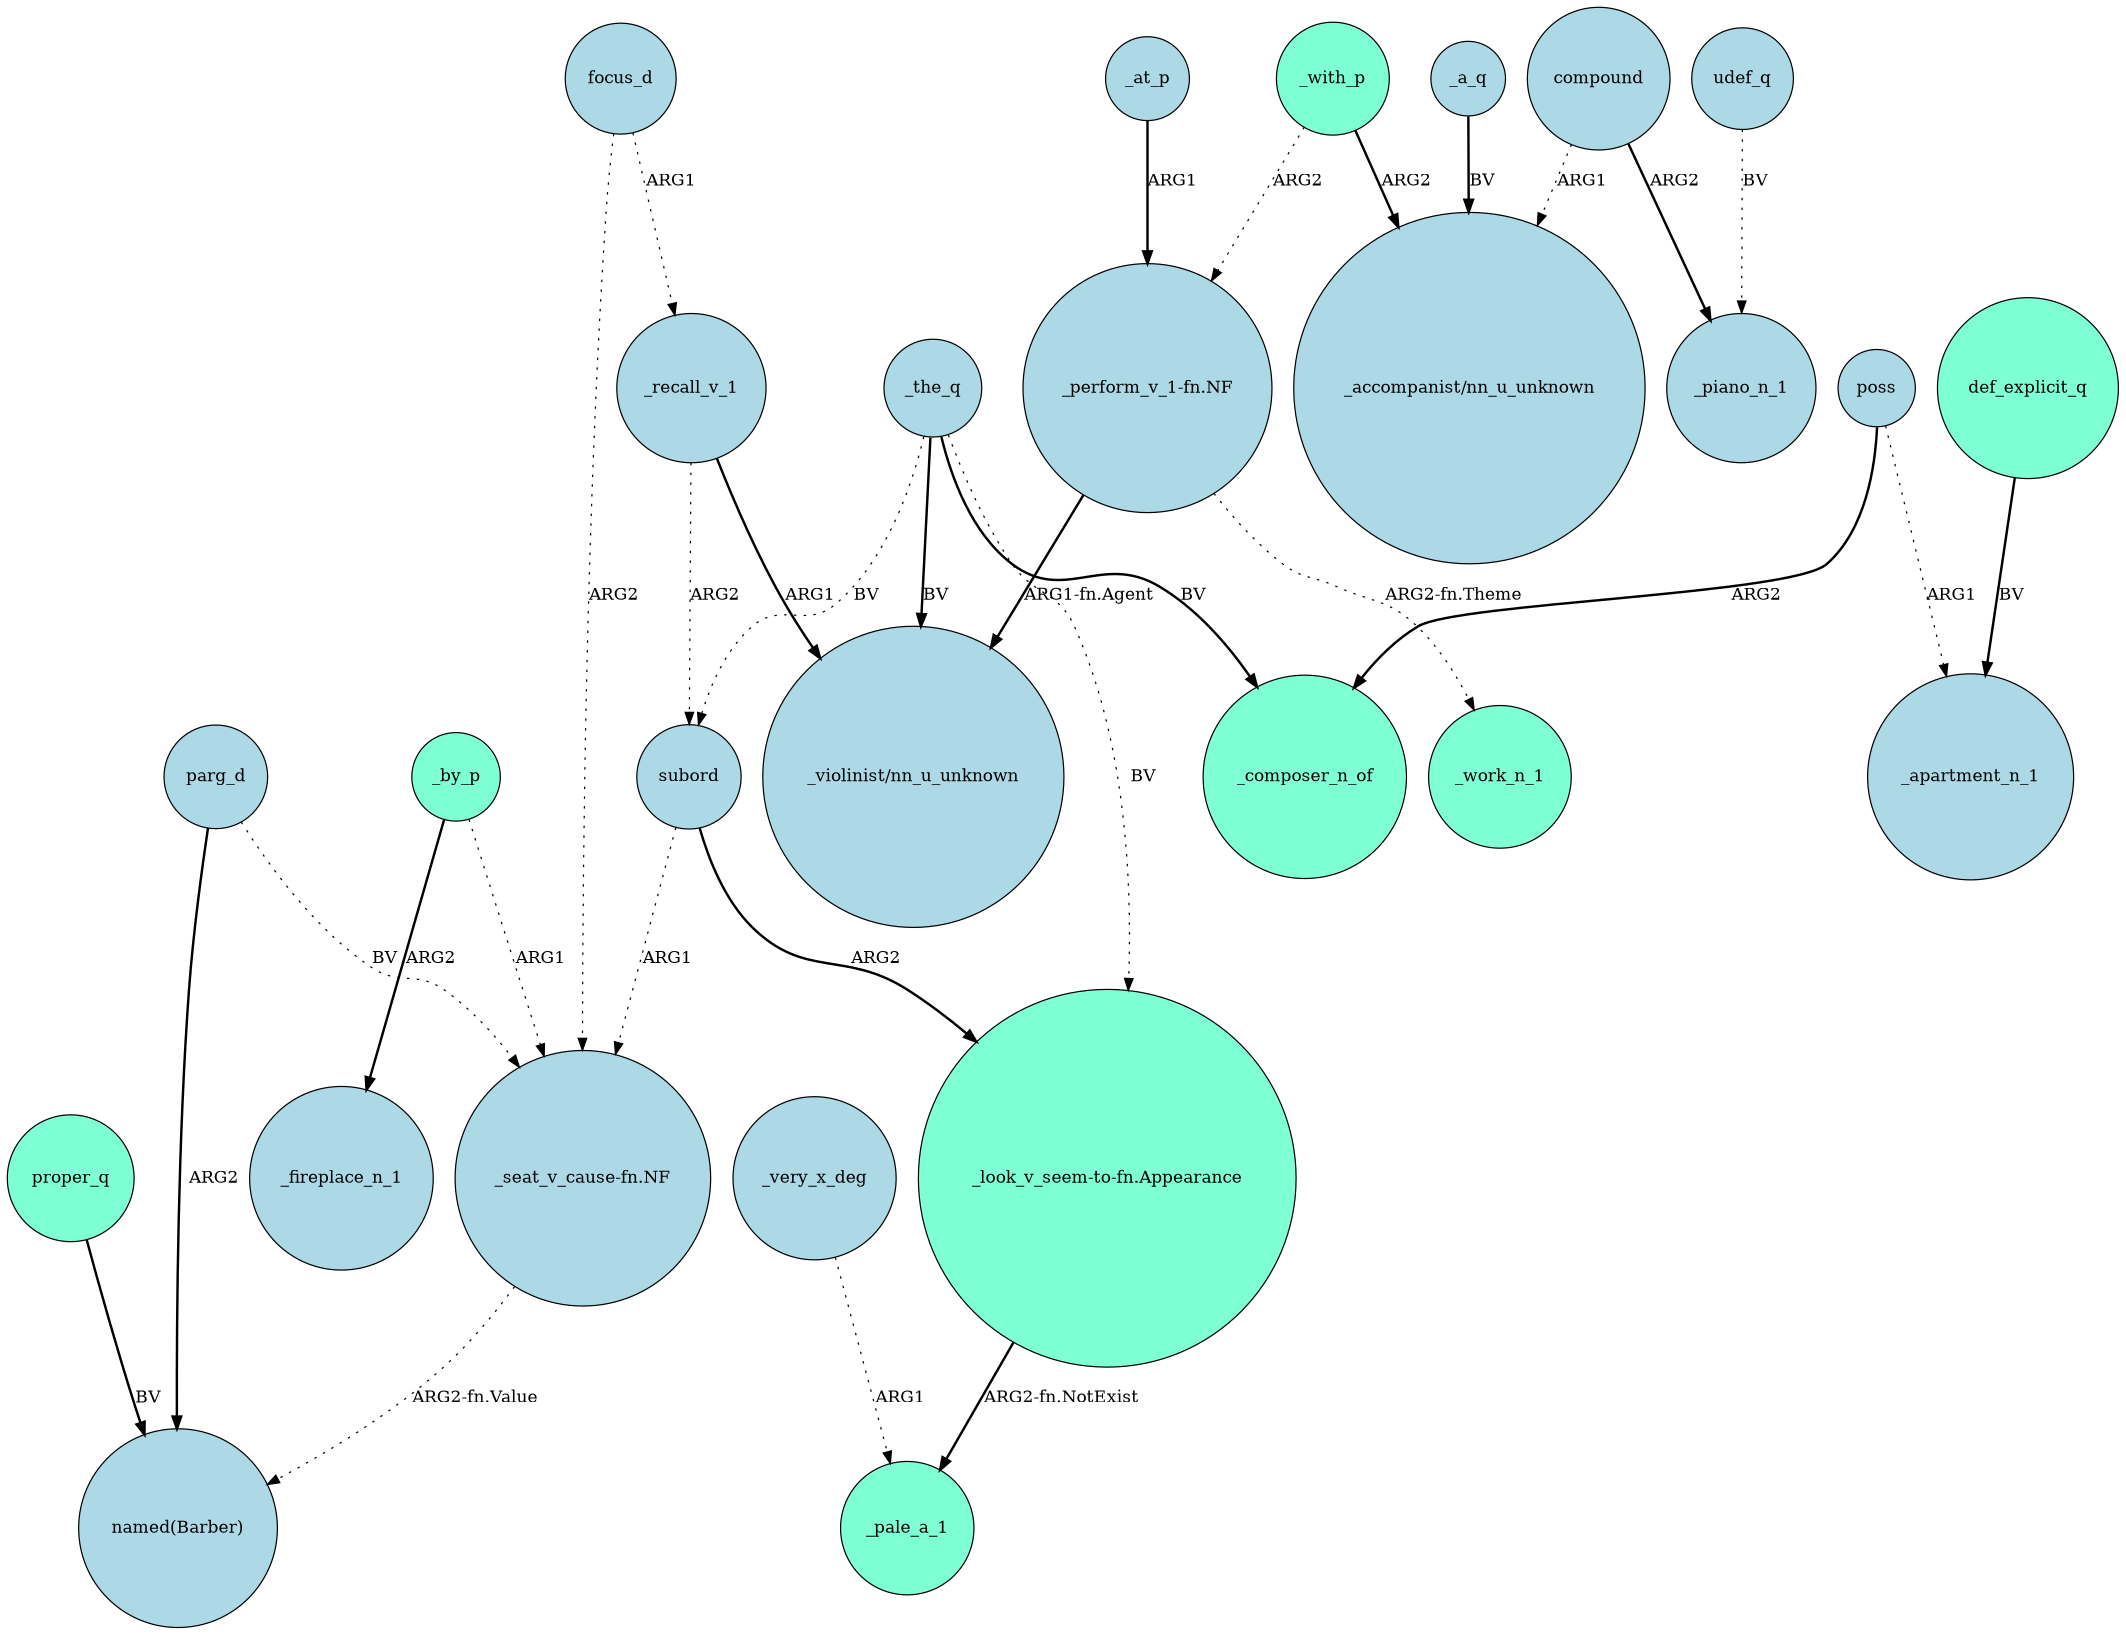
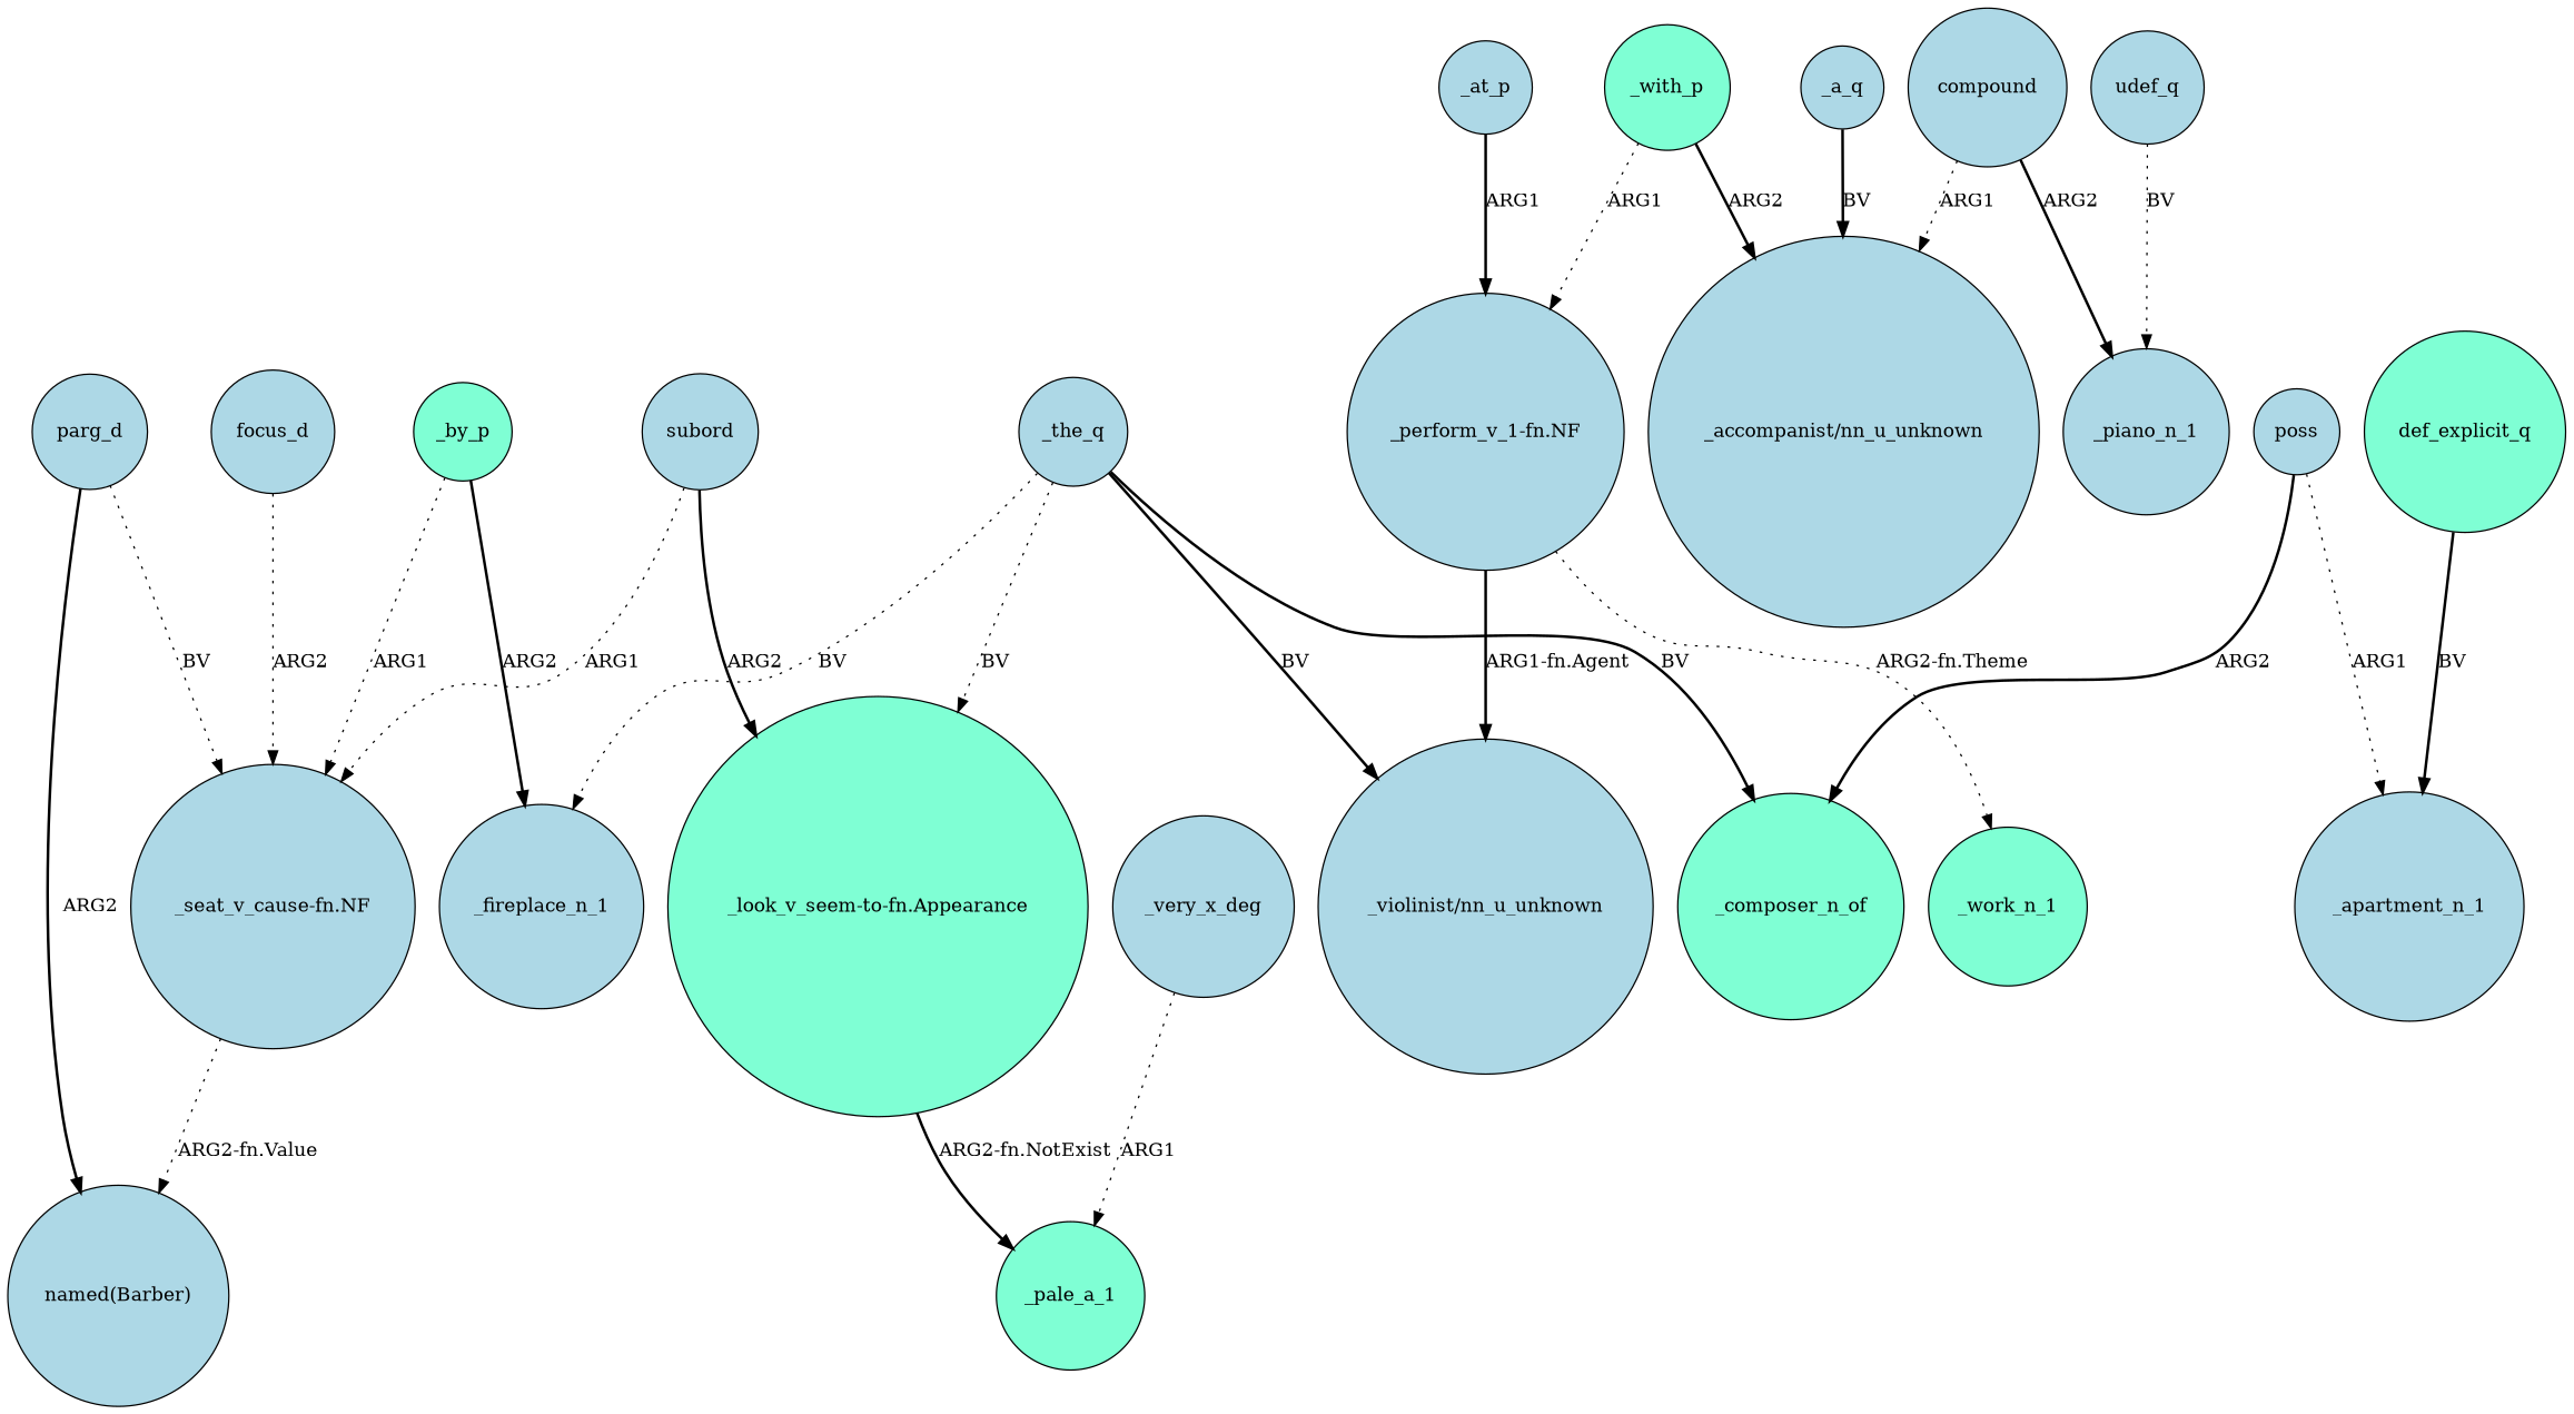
  digraph {
    node [fillcolor=lightblue shape=circle style=filled]
    edge [style=dotted]
    parg_d
    "_seat_v_cause-fn.NF"
    "named(Barber)"
    _a_q
    "_accompanist/nn_u_unknown"
    _by_p [fillcolor=aquamarine]
    _fireplace_n_1
    udef_q
    _piano_n_1
    subord
    "_look_v_seem-to-fn.Appearance" [fillcolor=aquamarine]
    _pale_a_1 [fillcolor=aquamarine]
-   proper_q [fillcolor=aquamarine]
    _with_p [fillcolor=aquamarine]
    "_perform_v_1-fn.NF"
    "_violinist/nn_u_unknown"
    _work_n_1 [fillcolor=aquamarine]
    _the_q
    _composer_n_of [fillcolor=aquamarine]
    _at_p
    compound
    focus_d
-   _recall_v_1
    poss
    _apartment_n_1
    _very_x_deg
    def_explicit_q [fillcolor=aquamarine]
    parg_d -> "_seat_v_cause-fn.NF" [label=BV]
    parg_d -> "named(Barber)" [label=ARG2 style=bold]
    "_seat_v_cause-fn.NF" -> "named(Barber)" [label="ARG2-fn.Value"]
    _a_q -> "_accompanist/nn_u_unknown" [label=BV style=bold]
    _by_p -> "_seat_v_cause-fn.NF" [label=ARG1]
    _by_p -> _fireplace_n_1 [label=ARG2 style=bold]
    udef_q -> _piano_n_1 [label=BV]
    subord -> "_seat_v_cause-fn.NF" [label=ARG1]
    subord -> "_look_v_seem-to-fn.Appearance" [label=ARG2 style=bold]
    "_look_v_seem-to-fn.Appearance" -> _pale_a_1 [label="ARG2-fn.NotExist" style=bold]
-   proper_q -> "named(Barber)" [label=BV style=bold]
    _with_p -> "_accompanist/nn_u_unknown" [label=ARG2 style=bold]
-   _with_p -> "_perform_v_1-fn.NF" [label=ARG2]
+   _with_p -> "_perform_v_1-fn.NF" [label=ARG1]
    "_perform_v_1-fn.NF" -> "_violinist/nn_u_unknown" [label="ARG1-fn.Agent" style=bold]
    "_perform_v_1-fn.NF" -> _work_n_1 [label="ARG2-fn.Theme"]
-   _the_q -> subord [label=BV]
+   _the_q -> _fireplace_n_1 [label=BV]
    _the_q -> "_look_v_seem-to-fn.Appearance" [label=BV]
    _the_q -> "_violinist/nn_u_unknown" [label=BV style=bold]
    _the_q -> _composer_n_of [label=BV style=bold]
    _at_p -> "_perform_v_1-fn.NF" [label=ARG1 style=bold]
    compound -> "_accompanist/nn_u_unknown" [label=ARG1]
    compound -> _piano_n_1 [label=ARG2 style=bold]
    focus_d -> "_seat_v_cause-fn.NF" [label=ARG2]
-   focus_d -> _recall_v_1 [label=ARG1]
-   _recall_v_1 -> subord [label=ARG2]
-   _recall_v_1 -> "_violinist/nn_u_unknown" [label=ARG1 style=bold]
    poss -> _composer_n_of [label=ARG2 style=bold]
    poss -> _apartment_n_1 [label=ARG1]
    _very_x_deg -> _pale_a_1 [label=ARG1]
    def_explicit_q -> _apartment_n_1 [label=BV style=bold]
  }
